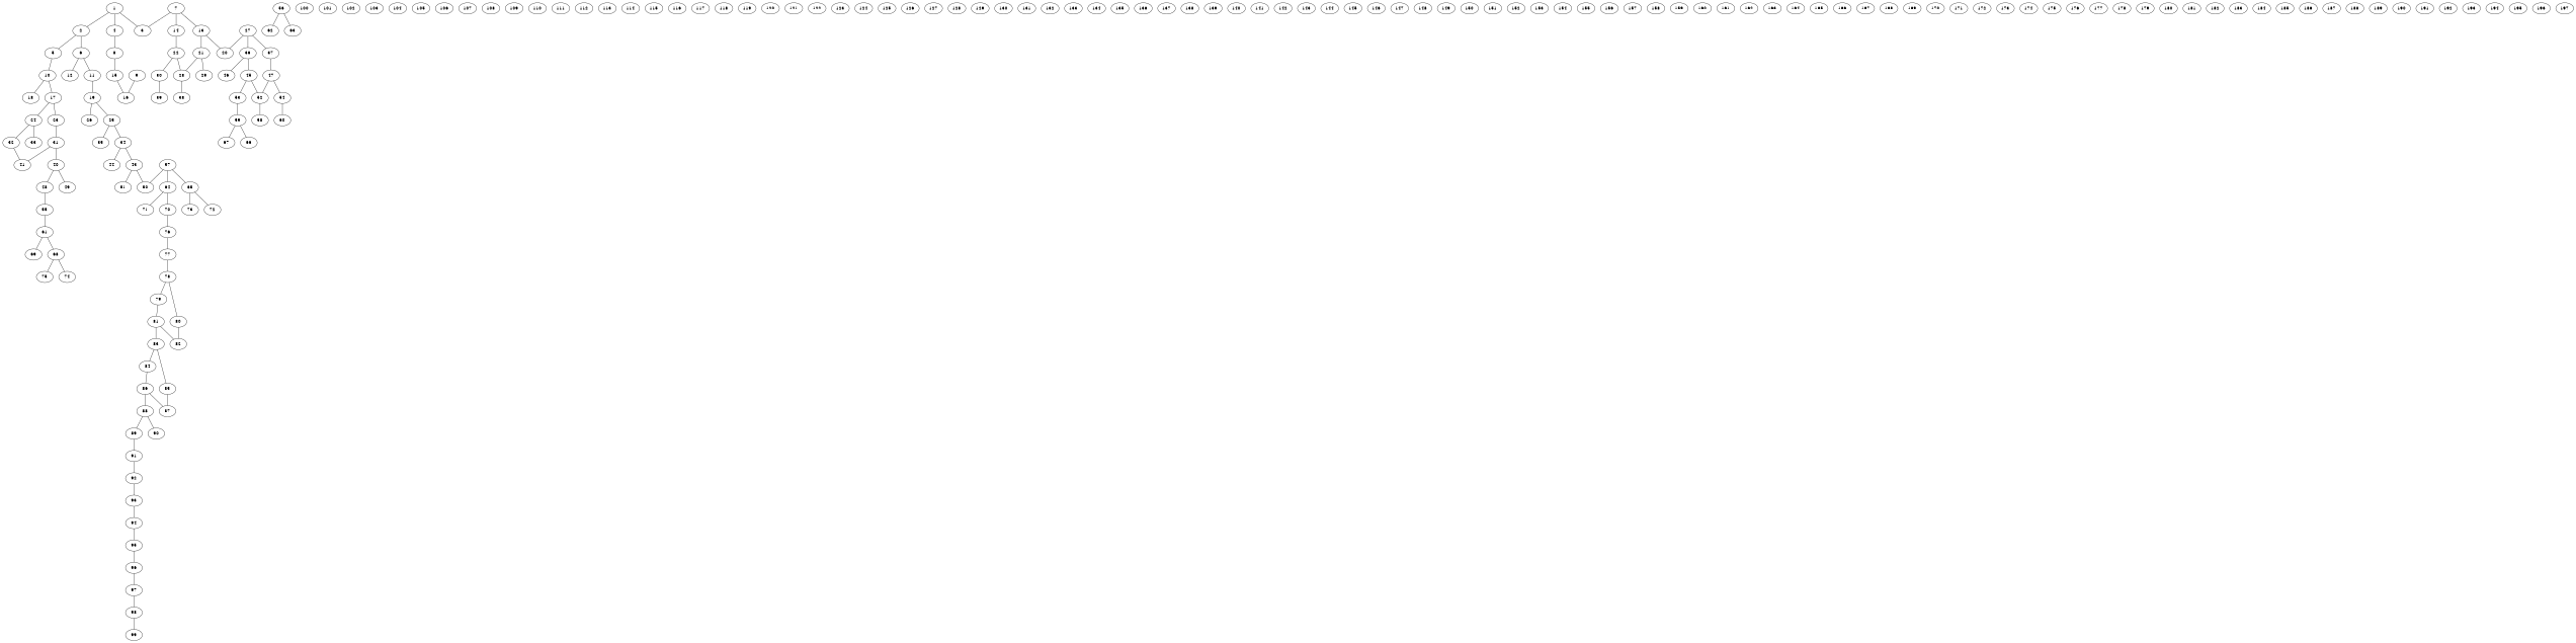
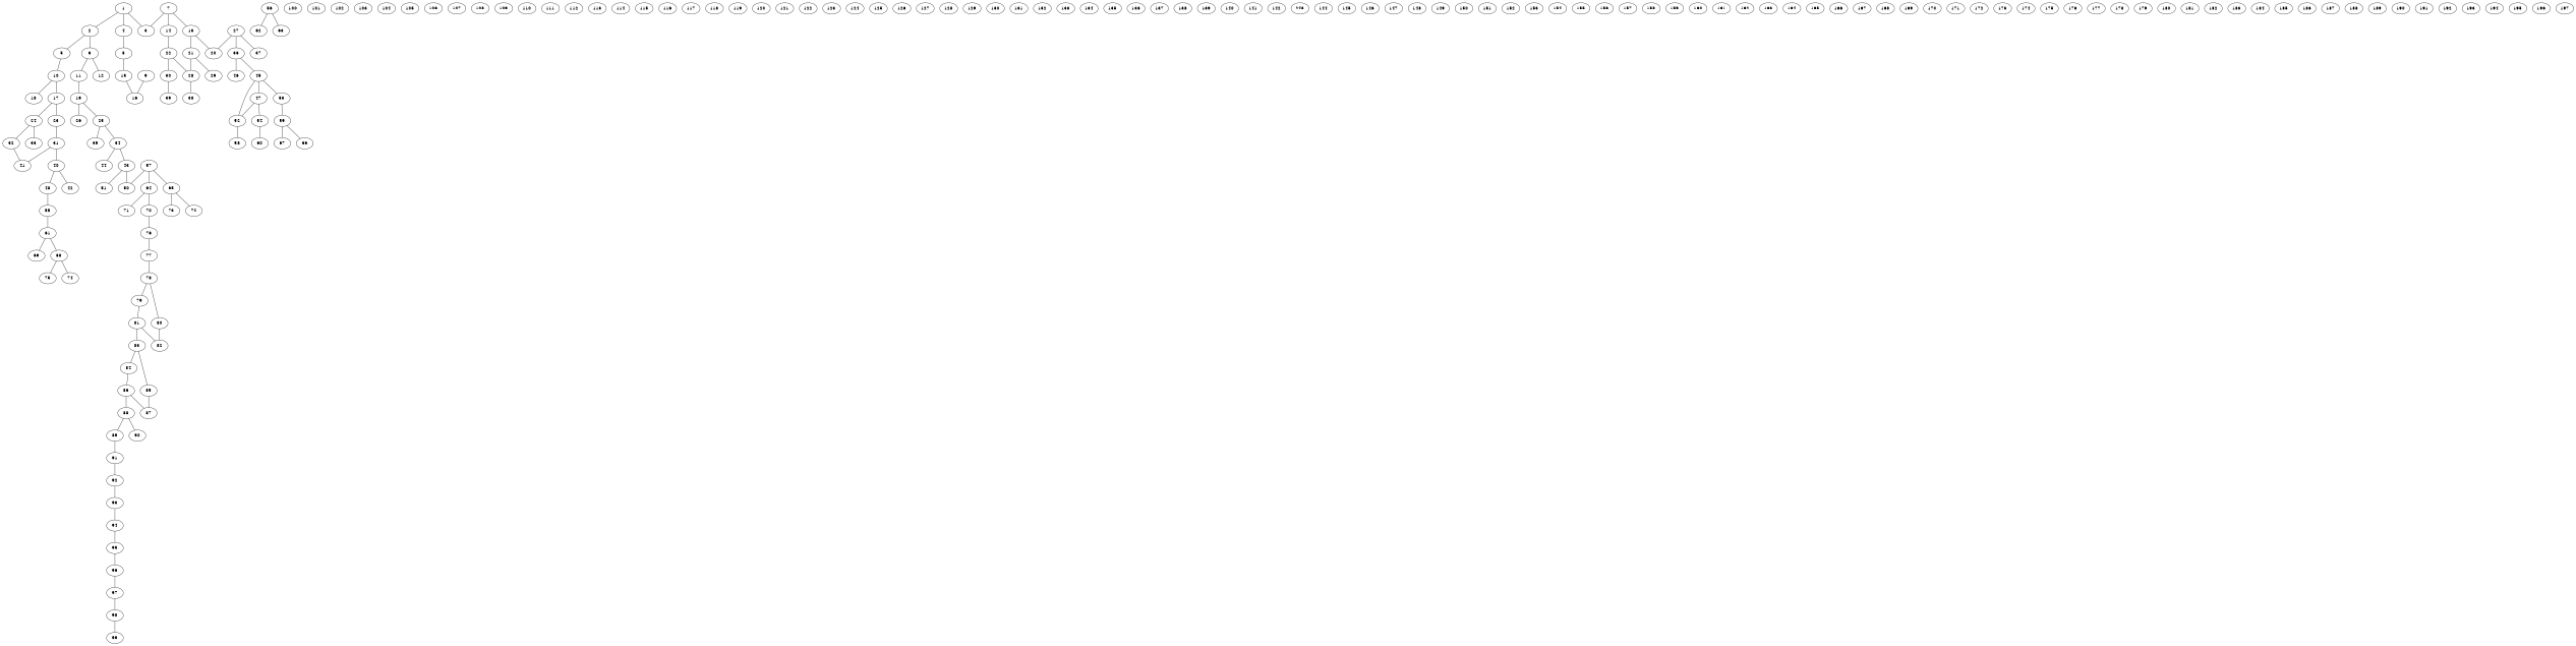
  graph {
    node [chem=H]
    edge [valence=1]
    1 [chem=C]
    2 [chem=C]
    3 [chem=O]
    4 [chem=C]
    5 [chem=N]
    6 [chem=C]
    8 [chem=C]
    10 [chem=C]
    11 [chem=N]
    12 [chem=O]
    15 [chem=N]
    9 [chem=N]
    16 [chem=C]
    17 [chem=C]
    18 [chem=O]
    19 [chem=C]
    23 [chem=N]
    24 [chem=C]
    25 [chem=C]
    26 [chem=C]
    7 [chem=C]
    13 [chem=C]
    14 [chem=O]
    20 [chem=O]
    21 [chem=C]
    22 [chem=C]
    28 [chem=C]
    29 [chem=O]
    30 [chem=C]
    31 [chem=C]
    32 [chem=C]
    33 [chem=C]
    34 [chem=C]
    35 [chem=O]
    38 [chem=O]
    39 [chem=O]
    40 [chem=C]
    41 [chem=N]
    43 [chem=C]
    44 [chem=C]
    48 [chem=N]
-   49 [chem=C]
+   49 [chem=C label=42]
    50 [chem=N]
    51 [chem=O]
    27 [chem=C]
    36 [chem=C]
    37 [chem=O]
    45 [chem=C]
    46 [chem=O]
    47 [chem=C]
    52 [chem=C]
    53 [chem=O]
    54 [chem=C]
    55 [chem=C]
    58 [chem=O]
    59 [chem=C]
    60 [chem=O]
    61 [chem=C]
    56 [chem=C]
    62 [chem=N]
    63 [chem=O]
    66 [chem=N]
    67 [chem=O]
    68 [chem=C]
    69 [chem=N]
    74 [chem=N]
    75 [chem=O]
    57 [chem=C]
    64 [chem=C]
    65 [chem=C]
    70 [chem=N]
    71 [chem=O]
    72 [chem=C]
    73 [chem=O]
    76 [chem=C]
    77 [chem=C]
    78 [chem=C]
    79 [chem=N]
    80 [chem=S]
    81 [chem=C]
    82 [chem=C]
    83 [chem=C]
    84 [chem=N]
    85 [chem=S]
    86 [chem=C]
    87 [chem=C]
    88 [chem=C]
    89 [chem=N]
    90 [chem=O]
    91 [chem=C]
    92 [chem=C]
    93 [chem=C]
    94 [chem=N]
    95 [chem=C]
    96 [chem=C]
    97 [chem=C]
    98 [chem=N]
    99 [chem=C]
    100 [chem=C]
    101 [chem=C]
    102 [chem=C]
    103
    104
    105
    106
    107
    108
    109
    110
    111
    112
    113
    114
    115
    116
    117
    118
    119
    120
    121
    122
    123
    124
    125
    126
    127
    128
    129
    130
    131
    132
    133
    134
    135
    136
    137
    138
    139
    140
    141
    142
-   143
+   143 [label=243]
    144
    145
    146
    147
    148
    149
    150
    151
    152
    153
    154
    155
    156
    157
    158
    159
    160
    161
    162
    163
    164
    165
    166
    167
    168
    169
    170
    171
    172
    173
    174
    175
    176
    177
    178
    179
    180
    181
    182
    183
    184
    185
    186
    187
    188
    189
    190
    191
    192
    193
    194
    195
    196
    197
    1 -- 2
    1 -- 3
    1 -- 4
    2 -- 5
    2 -- 6
    4 -- 8 [valence=2]
    5 -- 10
    6 -- 11
    6 -- 12 [valence=2]
    8 -- 15
    10 -- 17
    10 -- 18 [valence=2]
    11 -- 19
    15 -- 16
    9 -- 16 [valence=2]
    17 -- 23
    17 -- 24 [valence=2]
    19 -- 25
    19 -- 26
    23 -- 31 [valence=2]
    24 -- 32
    24 -- 33
    25 -- 34
    25 -- 35
    7 -- 3
    7 -- 13
    7 -- 14
    13 -- 20
    13 -- 21
    14 -- 22
    21 -- 28
    21 -- 29
    22 -- 28
    22 -- 30
    28 -- 38
    30 -- 39
    31 -- 40
    31 -- 41
    32 -- 41 [valence=2]
    34 -- 43
    34 -- 44
    40 -- 48
    40 -- 49
    43 -- 50
    43 -- 51 [valence=2]
    48 -- 55
    27 -- 20
    27 -- 36
    27 -- 37
    36 -- 45
    36 -- 46
-   37 -- 47
+   45 -- 47
    45 -- 52
    45 -- 53
    47 -- 52
    47 -- 54
    52 -- 58
    53 -- 59
    54 -- 60
    55 -- 61
    59 -- 66
    59 -- 67 [valence=2]
    61 -- 68
    61 -- 69
    56 -- 62
    56 -- 63 [valence=2]
    68 -- 74
    68 -- 75 [valence=2]
    57 -- 50
    57 -- 64
    57 -- 65
    64 -- 70
    64 -- 71 [valence=2]
    65 -- 72
    65 -- 73
    70 -- 76
    76 -- 77
    77 -- 78
    78 -- 79 [valence=2]
    78 -- 80
    79 -- 81
    80 -- 82
    81 -- 82 [valence=2]
    81 -- 83
    83 -- 84 [valence=2]
    83 -- 85
    84 -- 86
    85 -- 87
    86 -- 87 [valence=2]
    86 -- 88
    88 -- 89
    88 -- 90 [valence=2]
    89 -- 91
    91 -- 92
    92 -- 93
    93 -- 94
    94 -- 95
    95 -- 96
    96 -- 97
    97 -- 98
    98 -- 99
  }
